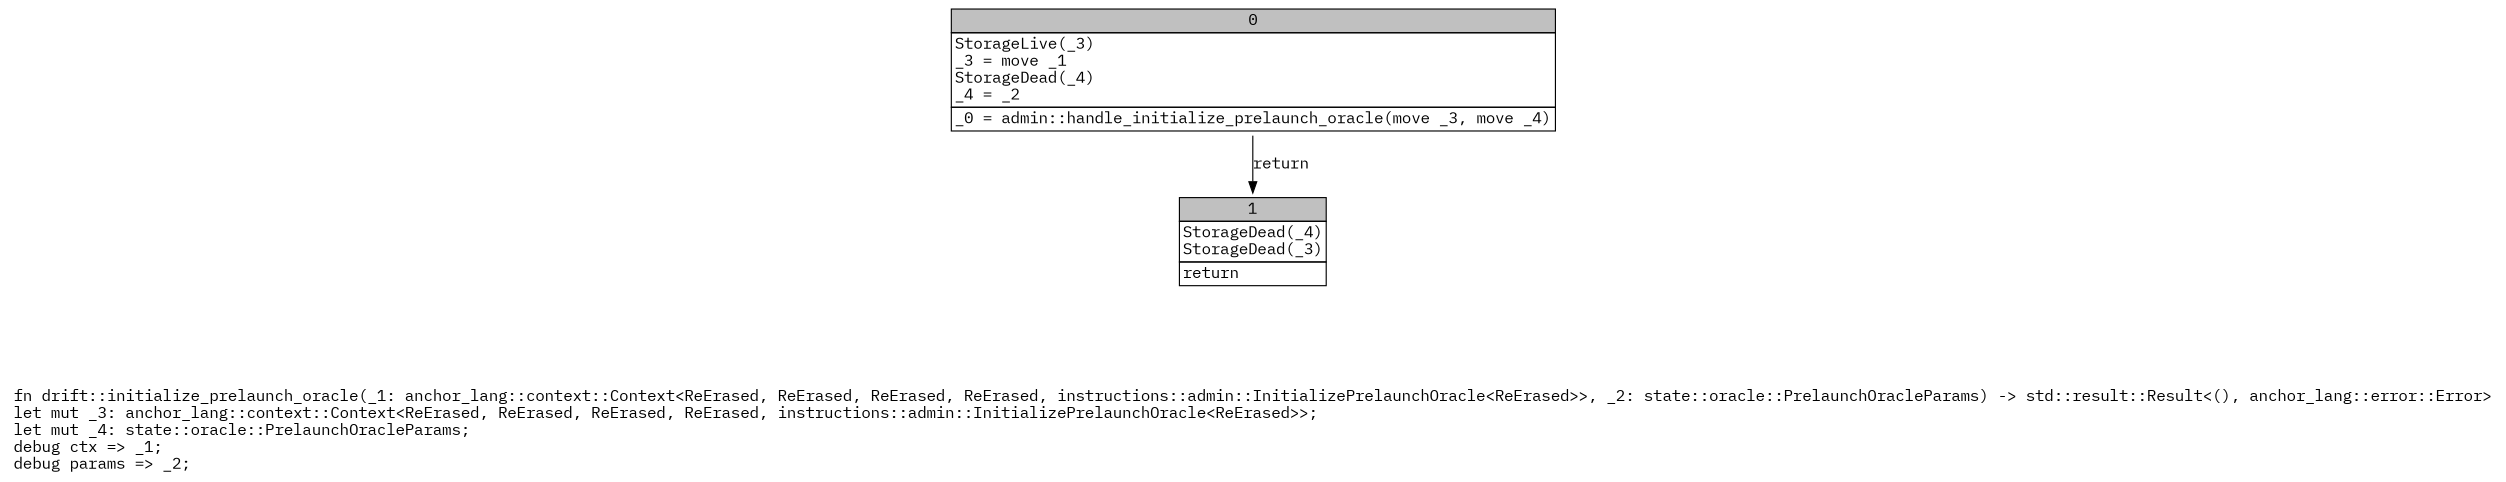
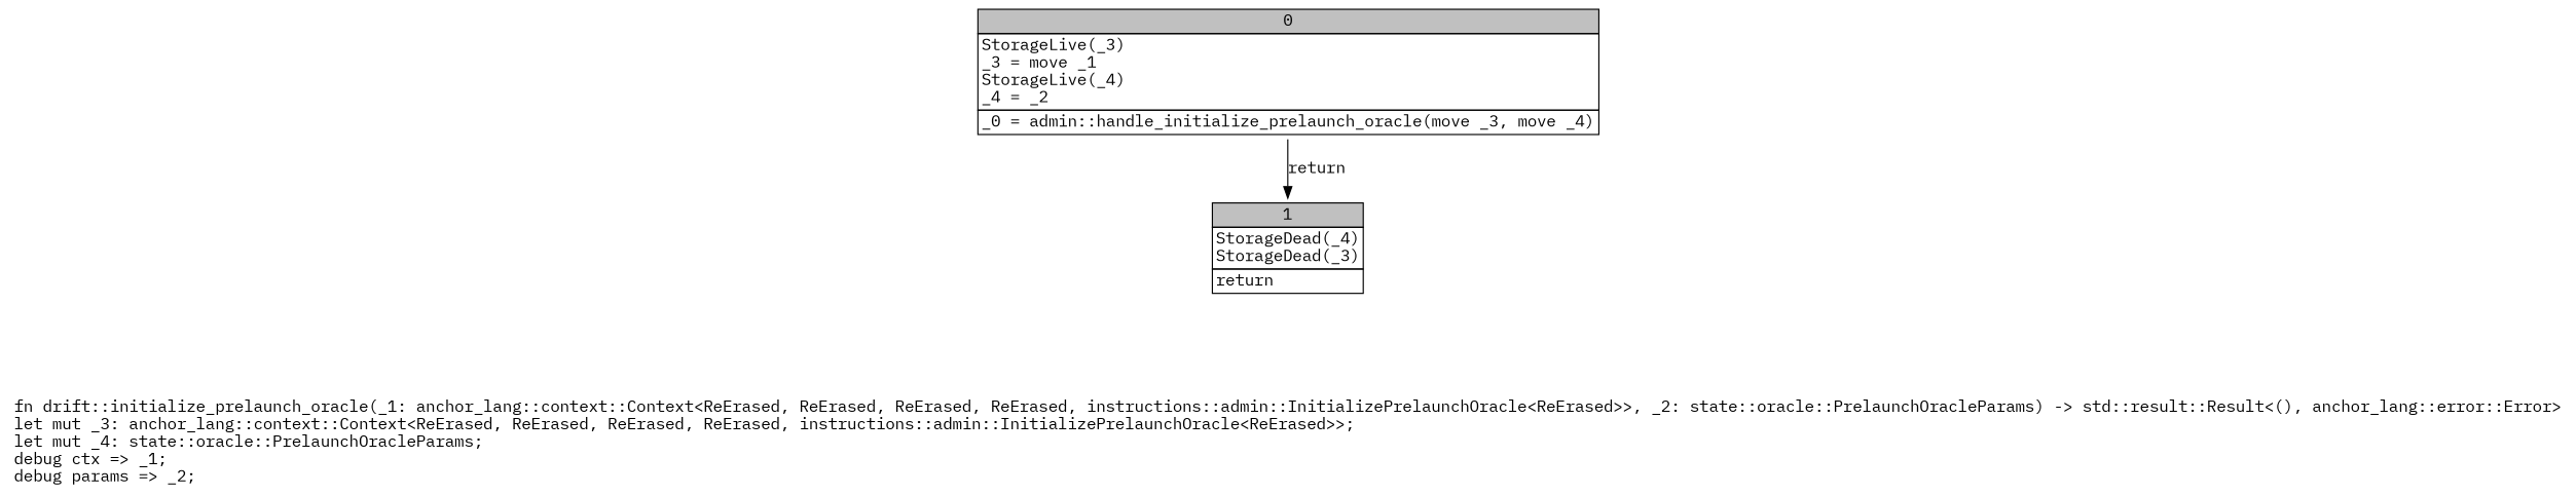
  digraph {
    fontname="IBM Plex Mono"
    label=<fn drift::initialize_prelaunch_oracle(_1: anchor_lang::context::Context&lt;ReErased, ReErased, ReErased, ReErased, instructions::admin::InitializePrelaunchOracle&lt;ReErased&gt;&gt;, _2: state::oracle::PrelaunchOracleParams) -&gt; std::result::Result&lt;(), anchor_lang::error::Error&gt;<br align="left"/>let mut _3: anchor_lang::context::Context&lt;ReErased, ReErased, ReErased, ReErased, instructions::admin::InitializePrelaunchOracle&lt;ReErased&gt;&gt;;<br align="left"/>let mut _4: state::oracle::PrelaunchOracleParams;<br align="left"/>debug ctx =&gt; _1;<br align="left"/>debug params =&gt; _2;<br align="left"/>>
    node [fontname="IBM Plex Mono" shape=none]
-   n1 [label=<<table border="0" cellborder="1" cellspacing="0"><tr><td bgcolor="gray" align="center" colspan="1">0</td></tr><tr><td align="left" balign="left">StorageLive(_3)<br/>_3 = move _1<br/>StorageDead(_4)<br/>_4 = _2<br/></td></tr><tr><td align="left">_0 = admin::handle_initialize_prelaunch_oracle(move _3, move _4)</td></tr></table>>]
+   n1 [label=<<table border="0" cellborder="1" cellspacing="0"><tr><td bgcolor="gray" align="center" colspan="1">0</td></tr><tr><td align="left" balign="left">StorageLive(_3)<br/>_3 = move _1<br/>StorageLive(_4)<br/>_4 = _2<br/></td></tr><tr><td align="left">_0 = admin::handle_initialize_prelaunch_oracle(move _3, move _4)</td></tr></table>>]
    n2 [label=<<table border="0" cellborder="1" cellspacing="0"><tr><td bgcolor="gray" align="center" colspan="1">1</td></tr><tr><td align="left" balign="left">StorageDead(_4)<br/>StorageDead(_3)<br/></td></tr><tr><td align="left">return</td></tr></table>>]
    n1 -> n2 [fontname="IBM Plex Mono" label=return]
  }
